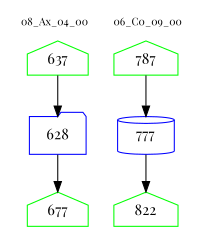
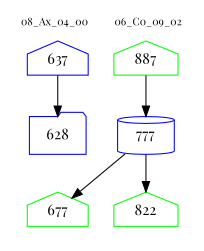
  digraph {
    fontname="Playfair Display"
    node [color=green fontname="Playfair Display" shape=house]
    edge [color=black fontname="Playfair Display"]
-   n1 [label=637]
+   n1 [color=blue label=637]
    n2 [color=blue label=628 shape=folder]
    n3 [label=677]
-   n4 [label=787]
+   n4 [label=887]
    n5 [color=blue label=777 shape=cylinder]
    n6 [label=822]
    subgraph cluster_1 {
      color=white
      fontsize=10
      label="08_Ax_04_00"
      n1
      n2
      n3
    }
    subgraph cluster_2 {
      color=white
      fontsize=10
-     label="06_C0_09_00"
+     label="06_C0_09_02"
      n4
      n5
      n6
    }
    n1 -> n2
-   n2 -> n3
+   n5 -> n3
    n4 -> n5
    n5 -> n6
  }
